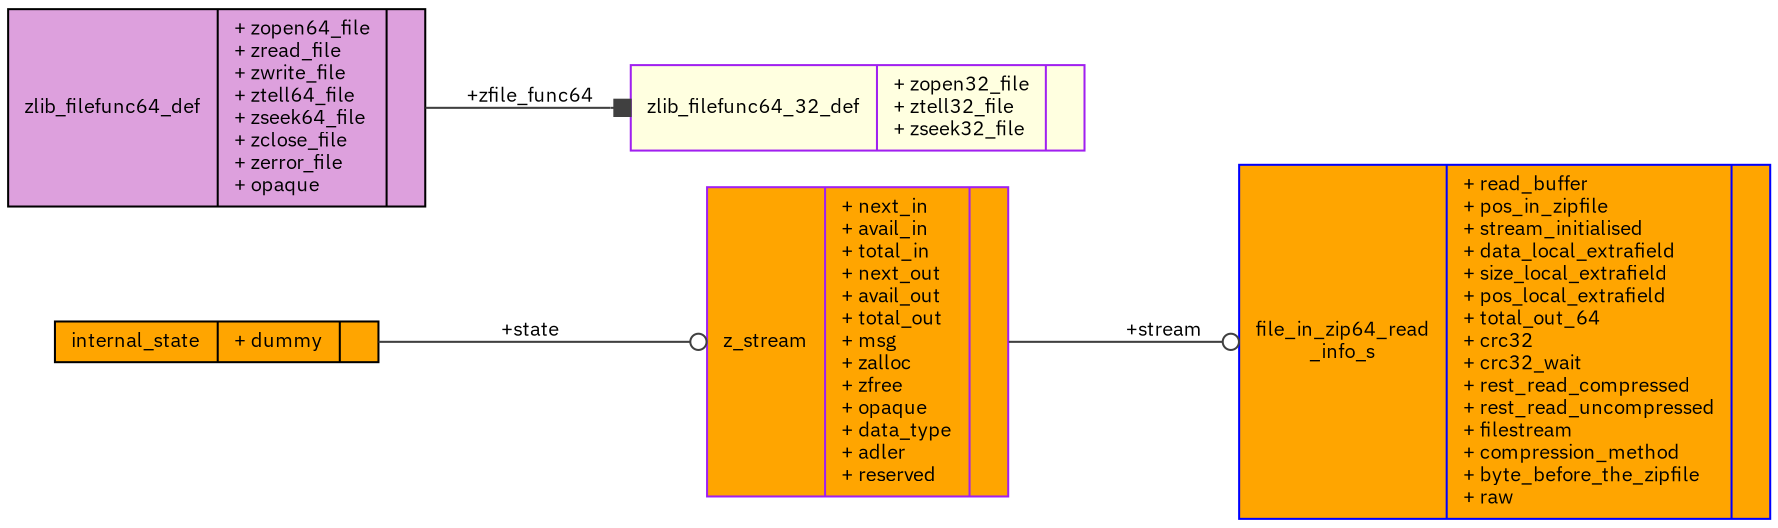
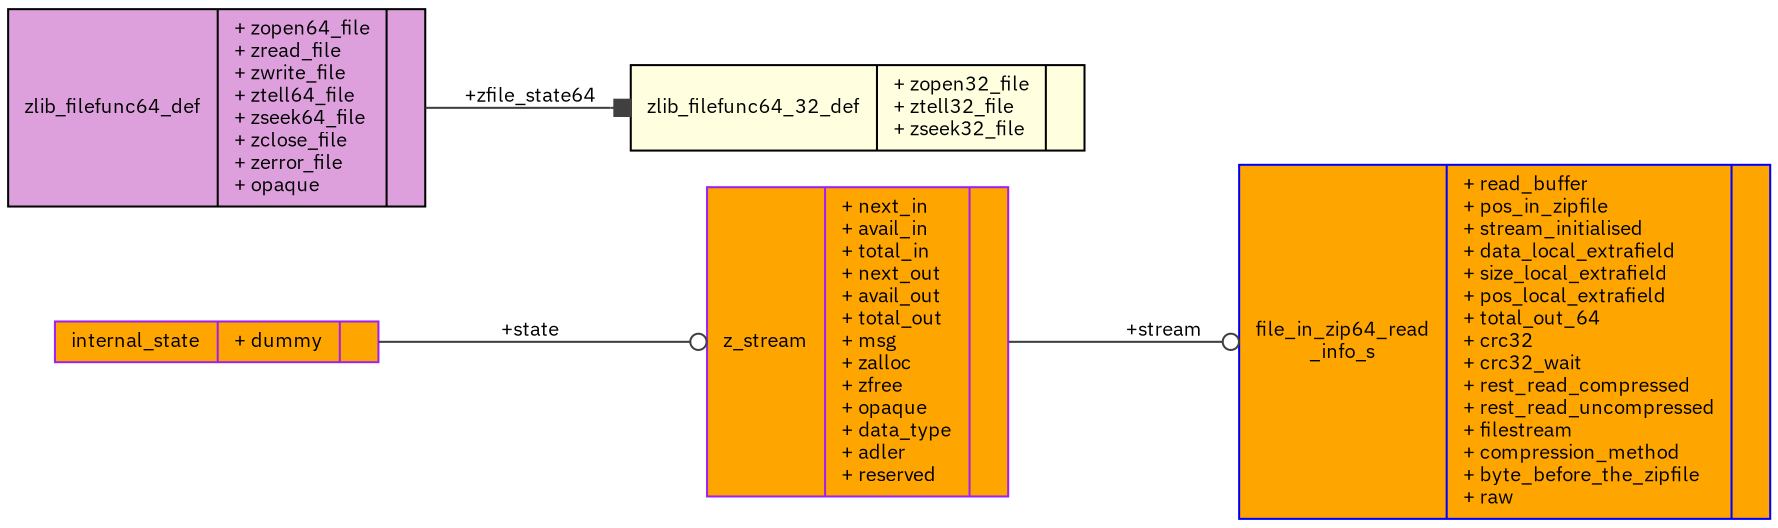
  digraph {
    fontname="IBM Plex Sans"
    rankdir=LR
    node [color=purple fillcolor=orange fontname="IBM Plex Sans" fontsize=10 shape=record style=filled]
    edge [arrowhead=odot color=grey25 fontname="IBM Plex Sans" fontsize=10 labelfontname=Helvetica labelfontsize=10 style=solid]
    n1 [color=blue fontcolor=black height=0.2 label="{file_in_zip64_read\l_info_s\n|+ read_buffer\l+ pos_in_zipfile\l+ stream_initialised\l+ data_local_extrafield\l+ size_local_extrafield\l+ pos_local_extrafield\l+ total_out_64\l+ crc32\l+ crc32_wait\l+ rest_read_compressed\l+ rest_read_uncompressed\l+ filestream\l+ compression_method\l+ byte_before_the_zipfile\l+ raw\l|}" width=0.4]
    n2 [height=0.2 label="{z_stream\n|+ next_in\l+ avail_in\l+ total_in\l+ next_out\l+ avail_out\l+ total_out\l+ msg\l+ zalloc\l+ zfree\l+ opaque\l+ data_type\l+ adler\l+ reserved\l|}" width=0.4]
-   n3 [color=black height=0.2 label="{internal_state\n|+ dummy\l|}" width=0.4]
-   n4 [fillcolor=lightyellow height=0.2 label="{zlib_filefunc64_32_def\n|+ zopen32_file\l+ ztell32_file\l+ zseek32_file\l|}" width=0.4]
+   n3 [height=0.2 label="{internal_state\n|+ dummy\l|}" width=0.4]
+   n4 [color=black fillcolor=lightyellow height=0.2 label="{zlib_filefunc64_32_def\n|+ zopen32_file\l+ ztell32_file\l+ zseek32_file\l|}" width=0.4]
    n5 [color=black fillcolor=plum height=0.2 label="{zlib_filefunc64_def\n|+ zopen64_file\l+ zread_file\l+ zwrite_file\l+ ztell64_file\l+ zseek64_file\l+ zclose_file\l+ zerror_file\l+ opaque\l|}" width=0.4]
    n2 -> n1 [label=" +stream"]
    n3 -> n2 [label=" +state"]
-   n5 -> n4 [arrowhead=box label=" +zfile_func64"]
+   n5 -> n4 [arrowhead=box label=" +zfile_state64"]
  }
